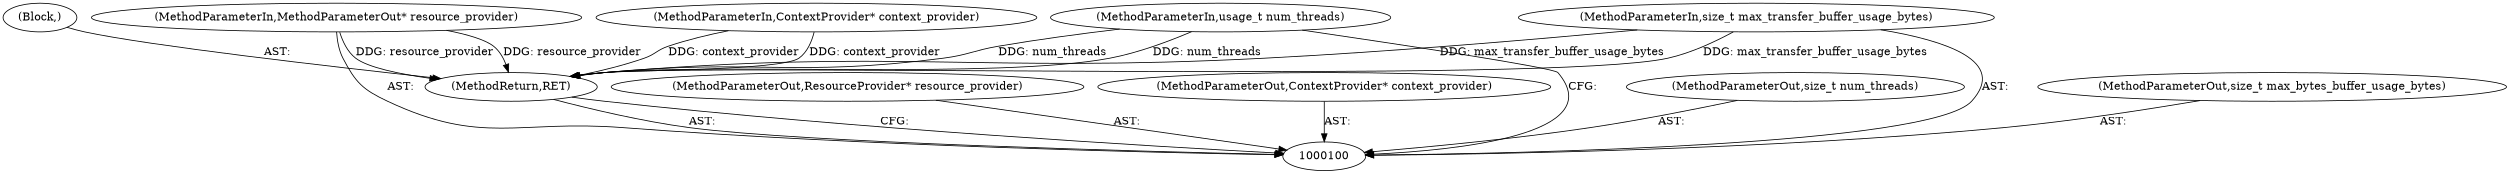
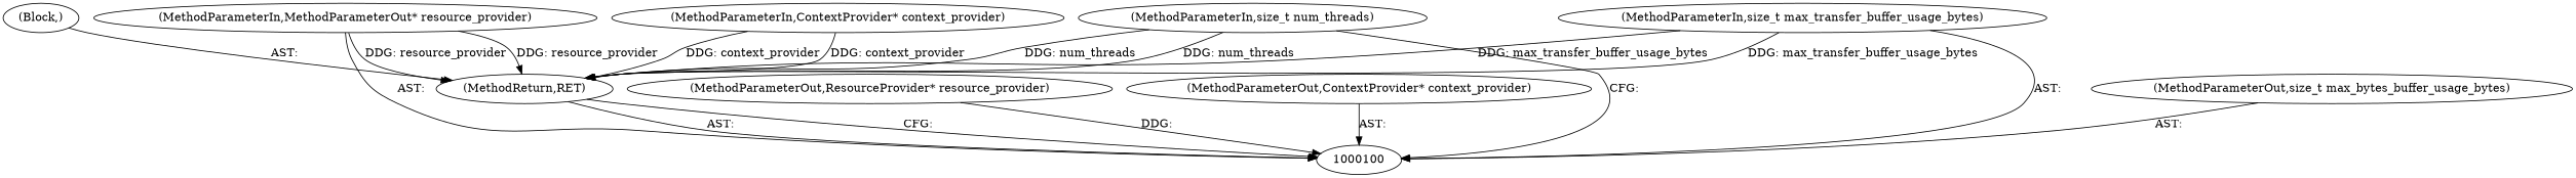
  digraph {
    n1 [label="(MethodReturn,RET)"]
    1000100
    n3 [label="(Block,)"]
    n4 [label="(MethodParameterIn,MethodParameterOut* resource_provider)"]
    n5 [label="(MethodParameterOut,ResourceProvider* resource_provider)"]
    n6 [label="(MethodParameterIn,ContextProvider* context_provider)"]
    n7 [label="(MethodParameterOut,ContextProvider* context_provider)"]
-   n8 [label="(MethodParameterIn,usage_t num_threads)"]
-   n9 [label="(MethodParameterOut,size_t num_threads)"]
+   n8 [label="(MethodParameterIn,size_t num_threads)"]
    n10 [label="(MethodParameterIn,size_t max_transfer_buffer_usage_bytes)"]
    n11 [label="(MethodParameterOut,size_t max_bytes_buffer_usage_bytes)"]
    n1 -> 1000100 [label="AST: "]
    n1 -> 1000100 [label="CFG: "]
    n3 -> n1 [label="AST: "]
    n4 -> n1 [label="DDG: resource_provider"]
    n4 -> n1 [label="DDG: resource_provider"]
    n4 -> 1000100 [label="AST: "]
-   n5 -> 1000100 [label="AST: "]
+   n5 -> 1000100 [label="DDG: "]
    n6 -> n1 [label="DDG: context_provider"]
    n6 -> n1 [label="DDG: context_provider"]
    n7 -> 1000100 [label="AST: "]
    n8 -> n1 [label="DDG: num_threads"]
    n8 -> n1 [label="DDG: num_threads"]
    n8 -> 1000100 [label="CFG: "]
-   n9 -> 1000100 [label="AST: "]
    n10 -> n1 [label="DDG: max_transfer_buffer_usage_bytes"]
    n10 -> n1 [label="DDG: max_transfer_buffer_usage_bytes"]
    n10 -> 1000100 [label="AST: "]
    n11 -> 1000100 [label="AST: "]
  }
